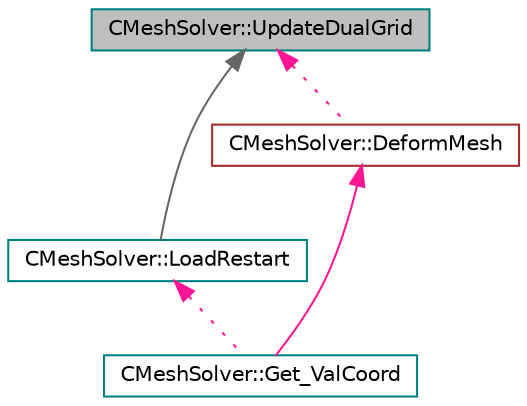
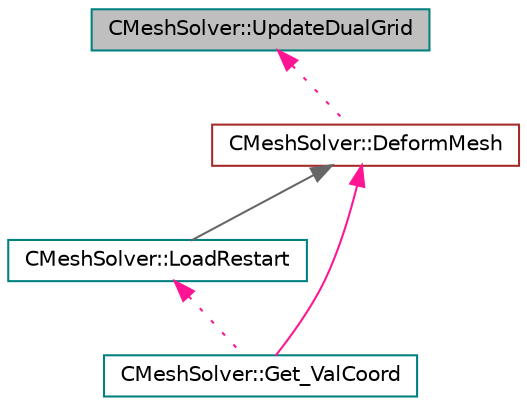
  digraph {
    rankdir=TB
    node [color=teal fillcolor=white fontname=Helvetica fontsize=10 shape=record style=filled]
    edge [color=deeppink dir=back fontname=Helvetica fontsize=10 labelfontname=Helvetica labelfontsize=10 style=dotted]
    n1 [fillcolor=grey75 fontcolor=black height=0.2 label="CMeshSolver::UpdateDualGrid" width=0.4]
    n2 [color=brown height=0.2 label="CMeshSolver::DeformMesh" width=0.4]
    n3 [height=0.2 label="CMeshSolver::LoadRestart" width=0.4]
    n4 [height=0.2 label="CMeshSolver::Get_ValCoord" width=0.4]
    n1 -> n2
-   n1 -> n3 [color=gray40 style=solid]
+   n2 -> n3 [color=gray40 style=solid]
    n2 -> n4 [style=solid]
    n3 -> n4
  }
